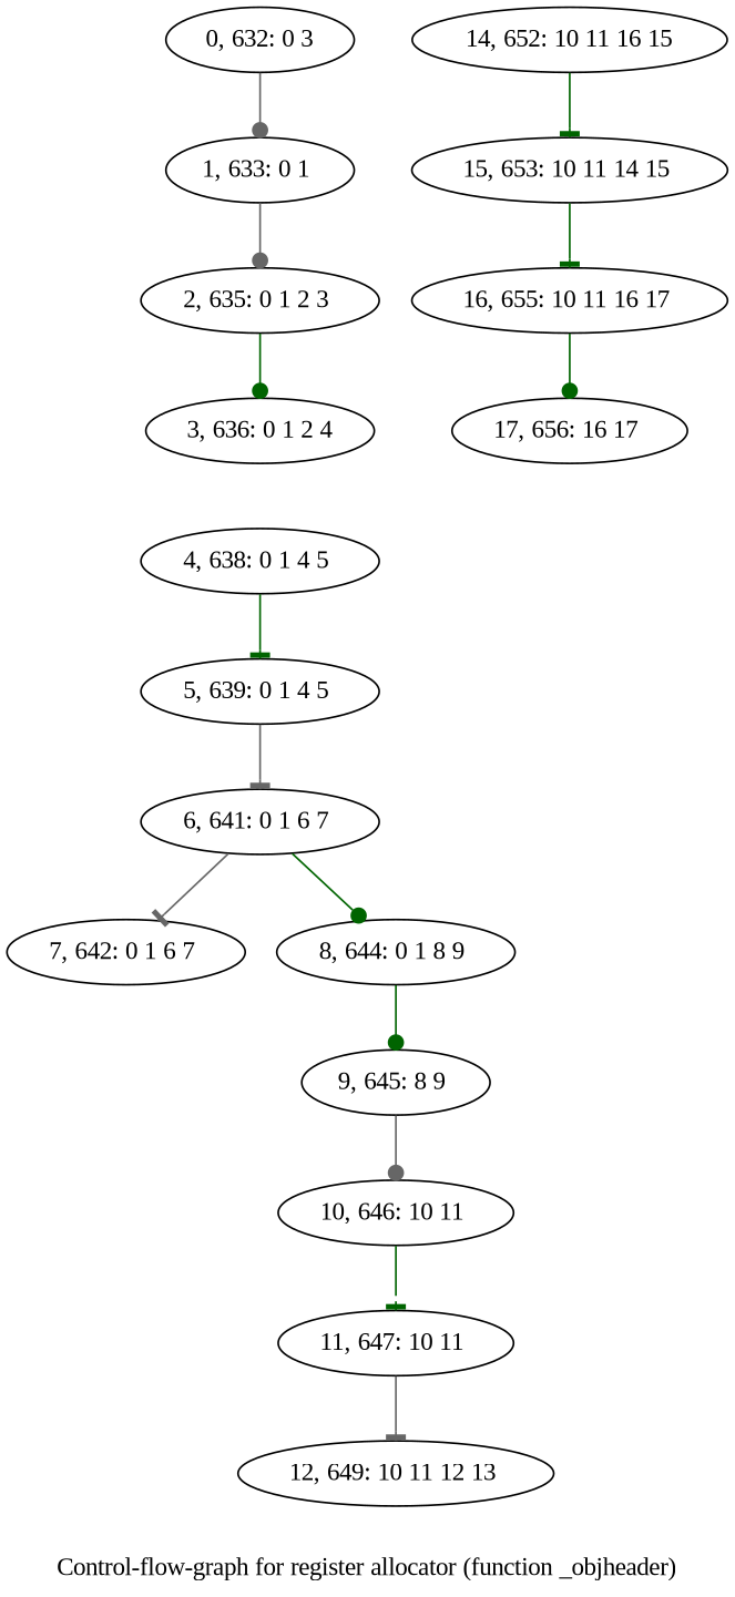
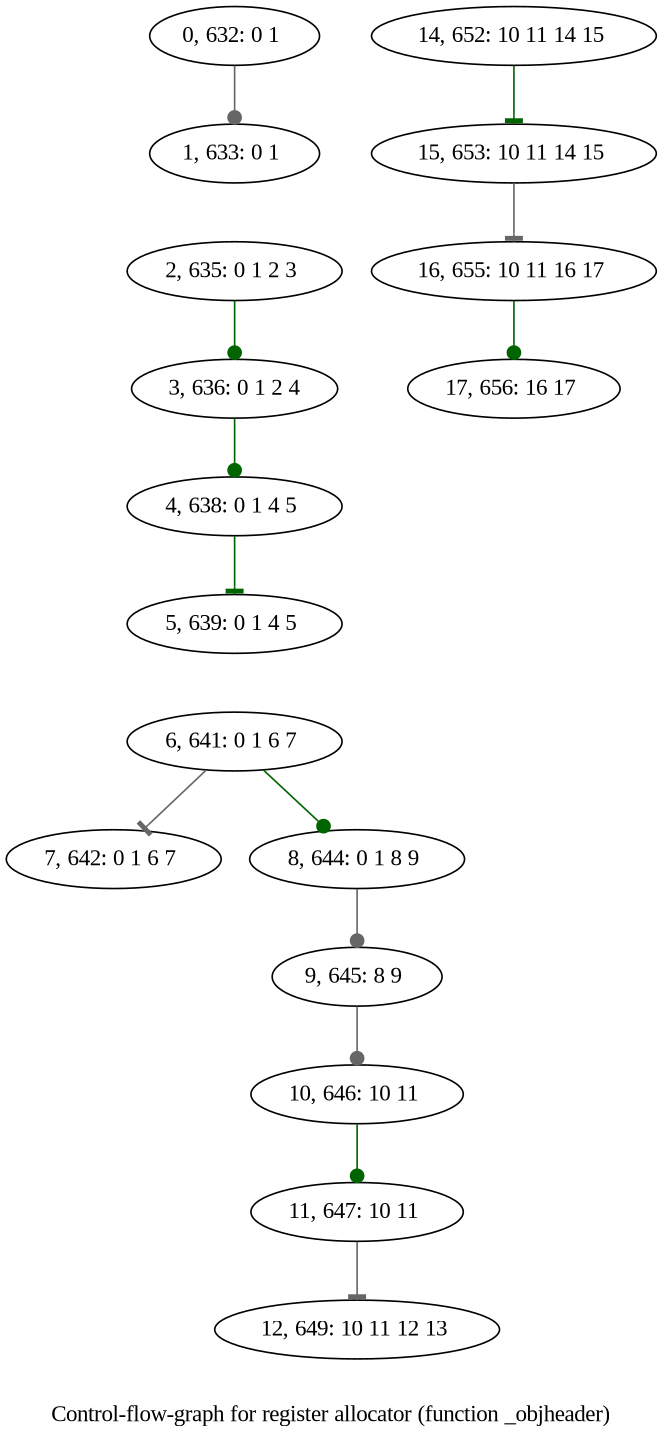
  digraph {
    fontname="Liberation Serif"
    label="Control-flow-graph for register allocator (function _objheader)"
    node [fontname="Liberation Serif"]
    edge [arrowhead=dot color=darkgreen fontname="Liberation Serif"]
-   n1 [label="0, 632: 0 3"]
+   n1 [label="0, 632: 0 1 "]
    n2 [label="1, 633: 0 1 "]
    n3 [label="2, 635: 0 1 2 3 "]
    n4 [label="3, 636: 0 1 2 4"]
    n5 [label="4, 638: 0 1 4 5 "]
    n6 [label="5, 639: 0 1 4 5 "]
    n7 [label="6, 641: 0 1 6 7 "]
    n8 [label="7, 642: 0 1 6 7 "]
    n9 [label="8, 644: 0 1 8 9 "]
    n10 [label="9, 645: 8 9 "]
    n11 [label="10, 646: 10 11 "]
    n12 [label="11, 647: 10 11 "]
    n13 [label="12, 649: 10 11 12 13 "]
-   n14 [label="14, 652: 10 11 16 15"]
+   n14 [label="14, 652: 10 11 14 15 "]
    n15 [label="15, 653: 10 11 14 15 "]
    n16 [label="16, 655: 10 11 16 17 "]
    n17 [label="17, 656: 16 17 "]
    n1 -> n2 [color=gray40]
-   n2 -> n3 [color=gray40]
    n3 -> n4
+   n4 -> n5
    n5 -> n6 [arrowhead=tee]
-   n6 -> n7 [arrowhead=tee color=gray40]
    n7 -> n8 [arrowhead=tee color=gray40]
    n7 -> n9
-   n9 -> n10
+   n9 -> n10 [color=gray40]
    n10 -> n11 [color=gray40]
-   n11 -> n12 [arrowhead=tee]
+   n11 -> n12
    n12 -> n13 [arrowhead=tee color=gray40]
    n14 -> n15 [arrowhead=tee]
-   n15 -> n16 [arrowhead=tee]
+   n15 -> n16 [arrowhead=tee color=gray40]
    n16 -> n17
  }
